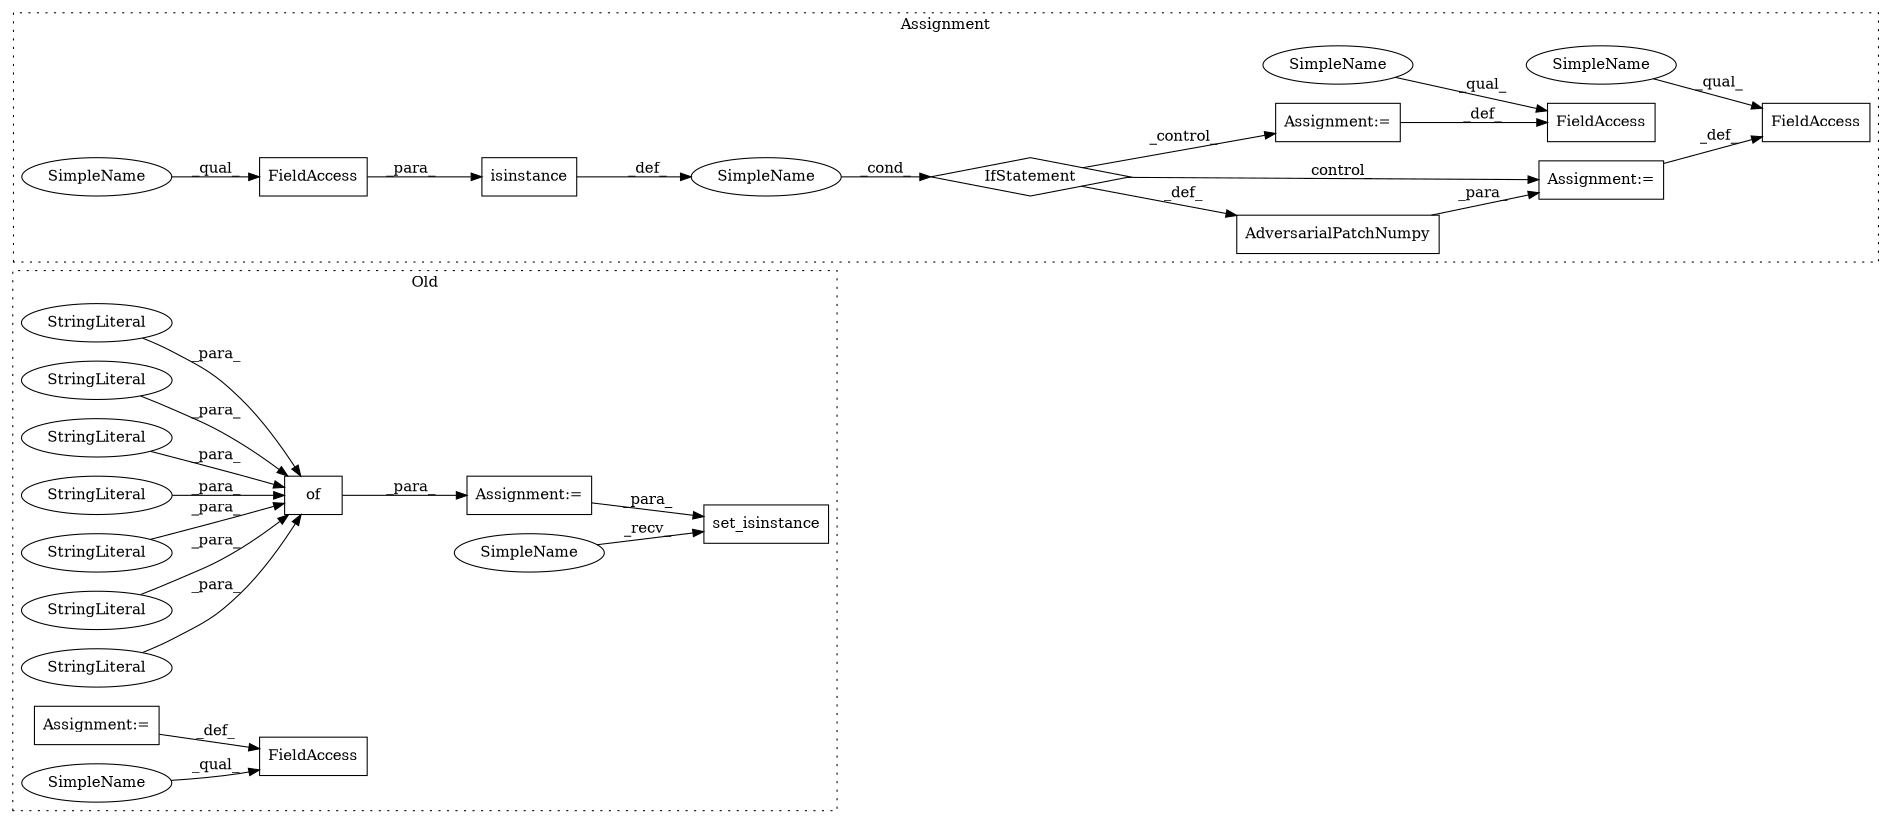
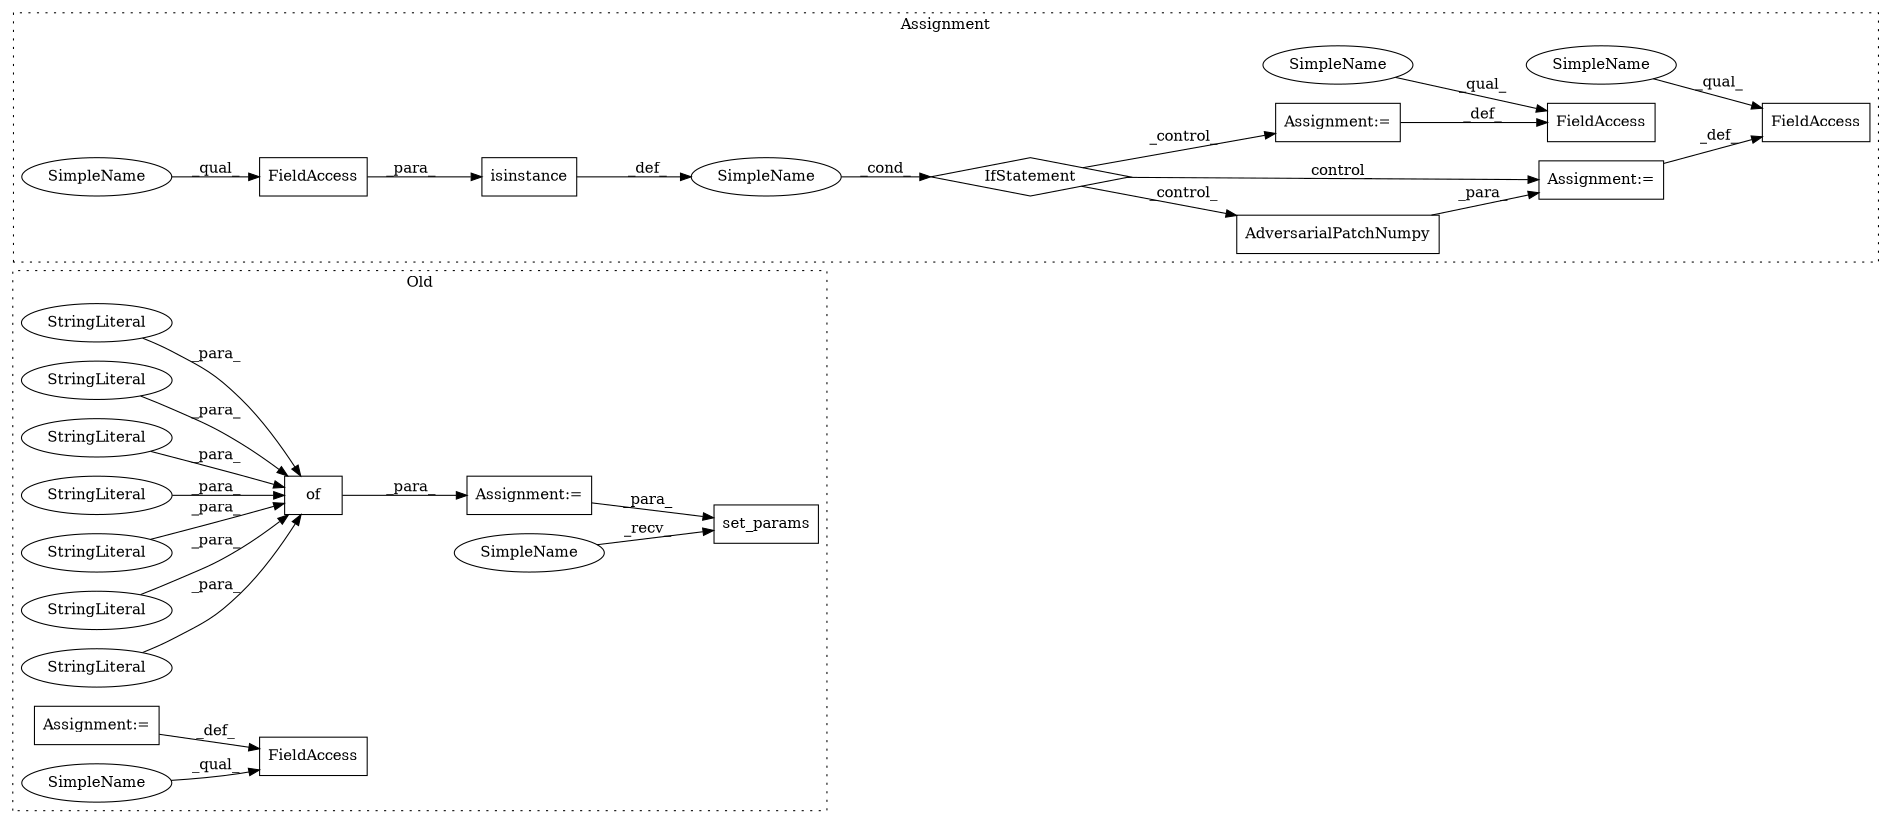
  digraph {
    rankdir=LR
    node [a=45 l=4 s=1422 shape=ellipse]
-   n1 [a=32 l="11,1" label=set_isinstance s="1398,1415" shape=box]
+   n1 [a=32 l="11,1" label=set_params s="1398,1415" shape=box]
    n2 [a=32 l="3,1" label=of s="1198,1386" shape=box]
    n3 [l=12 label=StringLiteral s=1339]
    n4 [l=11 label=StringLiteral s=1267]
    n5 [l=14 label=StringLiteral s=1217]
    n6 [l=8 label=StringLiteral s=1201]
    n7 [l=11 label=StringLiteral s=1245]
    n8 [l=12 label=StringLiteral s=1363]
    n9 [l=10 label=StringLiteral s=1319]
    n10 [a=7 l=1 label="Assignment:=" s=1193 shape=box]
    n11 [a=22 l=10 label=FieldAccess shape=box]
    n12 [a=7 l=1 label="Assignment:=" s=1432 shape=box]
    n13 [a=42 label=SimpleName s=1393]
    n14 [a=42 label=SimpleName]
    n15 [a=25 l="4,2" label=IfStatement s="1404,1458" shape=diamond]
    n16 [a=7 l=1 label="Assignment:=" s=1480 shape=box]
    n17 [a=42 label=SimpleName l="" s=""]
    n18 [a=22 l=12 label=FieldAccess s=1468 shape=box]
    n19 [a=7 l=1 label="Assignment:=" s=1638 shape=box]
    n20 [a=22 l=12 label=FieldAccess s=1626 shape=box]
    n21 [a=22 l=15 label=FieldAccess s=1419 shape=box]
    n22 [a=32 l="11,1" label=isinstance s="1408,1457" shape=box]
    n23 [a=32 l="22,1" label=AdversarialPatchNumpy s="1639,1756" shape=box]
    n24 [a=42 label=SimpleName s=1626]
    n25 [a=42 label=SimpleName s=1468]
    n26 [a=42 label=SimpleName s=1419]
    subgraph cluster_1 {
      label=Old
      style=dotted
      n1
      n2
      n3
      n4
      n5
      n6
      n7
      n8
      n9
      n10
      n11
      n12
      n13
      n14
    }
    subgraph cluster_2 {
      label=Assignment
      style=dotted
      n15
      n16
      n17
      n18
      n19
      n20
      n21
      n22
      n23
      n24
      n25
      n26
    }
    n2 -> n10 [label=_para_]
    n3 -> n2 [label=_para_]
    n4 -> n2 [label=_para_]
    n5 -> n2 [label=_para_]
    n6 -> n2 [label=_para_]
    n7 -> n2 [label=_para_]
    n8 -> n2 [label=_para_]
    n9 -> n2 [label=_para_]
    n10 -> n1 [label=_para_]
    n12 -> n11 [label=_def_]
    n13 -> n1 [label=_recv_]
    n14 -> n11 [label=_qual_]
    n15 -> n16 [label=_control_]
    n15 -> n19 [label=_control_]
-   n15 -> n23 [label=_def_]
+   n15 -> n23 [label=_control_]
    n16 -> n18 [label=_def_]
    n17 -> n15 [label=_cond_]
    n19 -> n20 [label=_def_]
    n21 -> n22 [label=_para_]
    n22 -> n17 [label=_def_]
    n23 -> n19 [label=_para_]
    n24 -> n20 [label=_qual_]
    n25 -> n18 [label=_qual_]
    n26 -> n21 [label=_qual_]
  }
